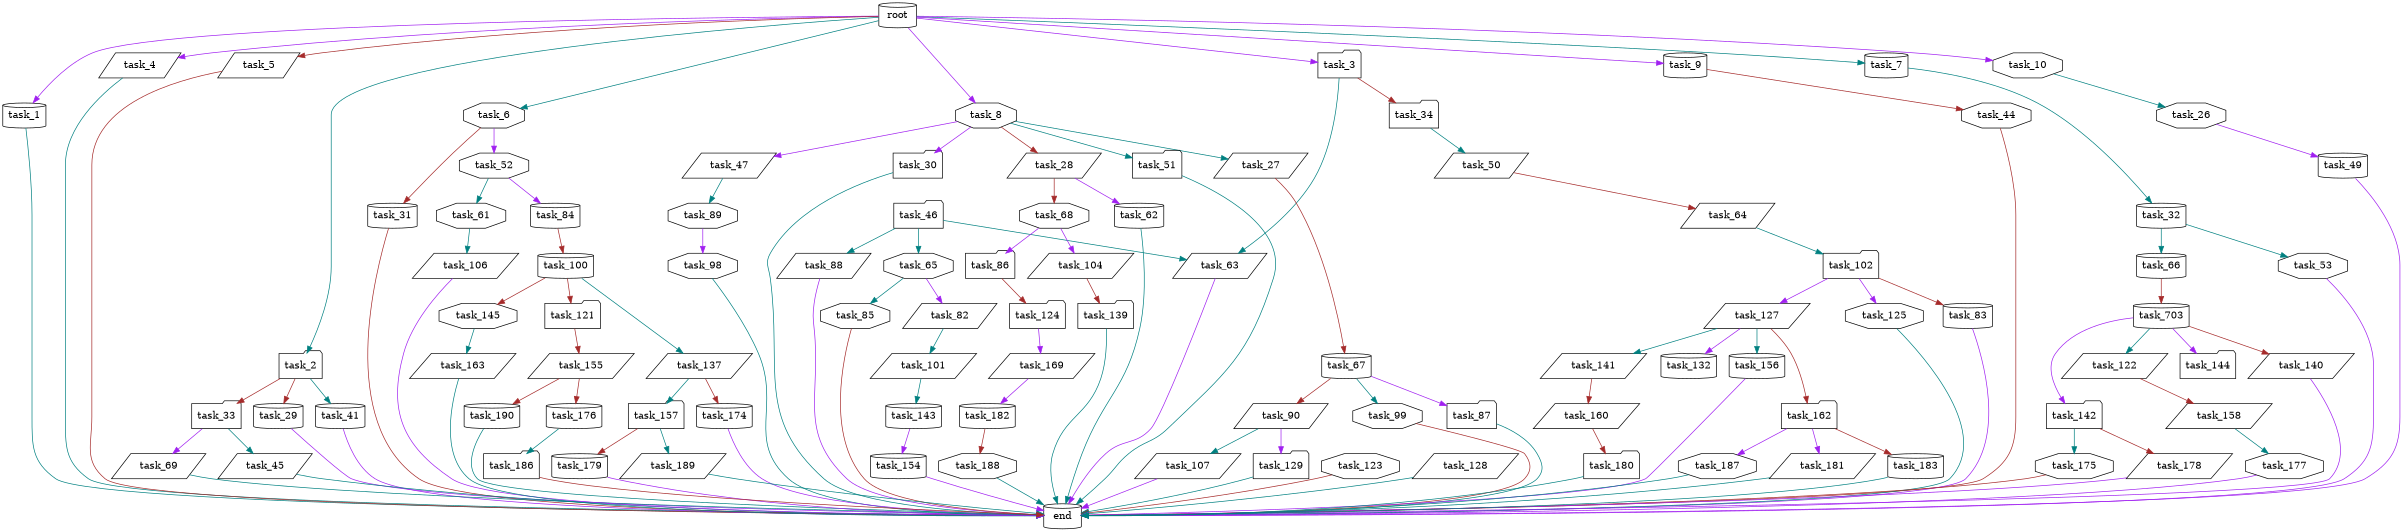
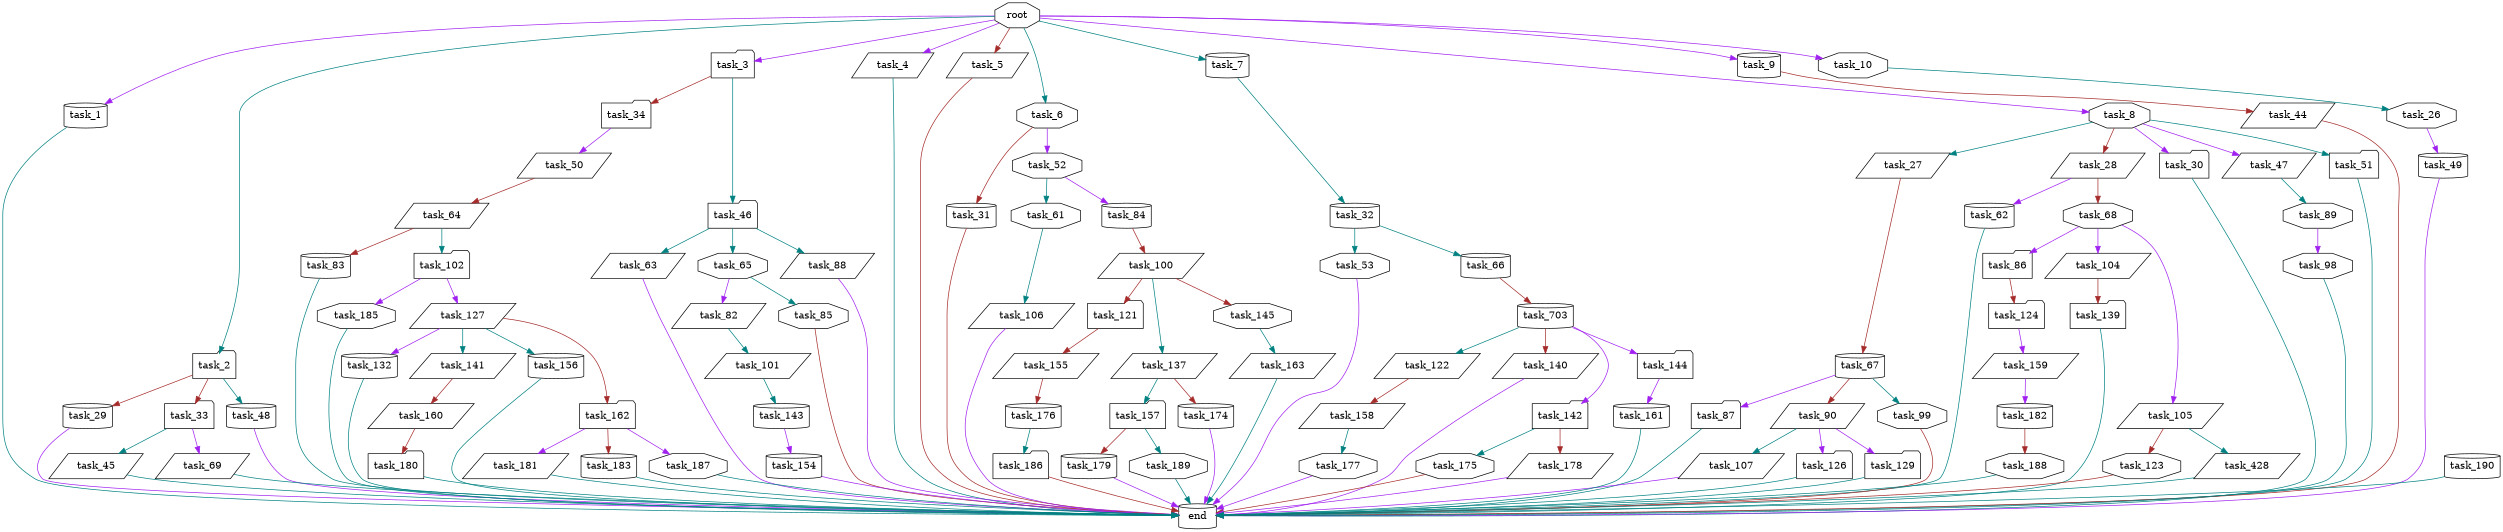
  digraph {
    node [shape=parallelogram]
    edge [color=teal]
-   root [shape=cylinder]
+   root [shape=octagon]
    task_1 [shape=cylinder]
    task_2 [shape=folder]
    task_3 [shape=folder]
    task_4
    task_5
    task_6 [shape=octagon]
    task_7 [shape=cylinder]
    task_8 [shape=octagon]
    task_9 [shape=cylinder]
    task_10 [shape=octagon]
    end [shape=cylinder]
    task_29 [shape=cylinder]
    task_33 [shape=folder]
-   task_48 [shape=cylinder label=task_41]
+   task_48 [shape=cylinder]
    task_34 [shape=folder]
    task_46 [shape=folder]
    task_31 [shape=cylinder]
    task_52 [shape=octagon]
    task_32 [shape=cylinder]
    task_27
    task_28
    task_30 [shape=folder]
    task_47
    task_51 [shape=folder]
-   task_44 [shape=octagon]
+   task_44
    task_26 [shape=octagon]
    task_45
    task_69
    task_50
    task_63
    task_65 [shape=octagon]
    task_88
    task_61 [shape=octagon]
    task_84 [shape=cylinder]
    task_53 [shape=octagon]
    task_66 [shape=cylinder]
    task_67 [shape=cylinder]
    task_62 [shape=cylinder]
    task_68 [shape=octagon]
    task_89 [shape=octagon]
    task_49 [shape=cylinder]
    task_87 [shape=folder]
    task_90
    task_99 [shape=octagon]
    task_86 [shape=folder]
    task_104
+   task_105
    n49 [label=task_703 shape=cylinder]
    task_64
    task_82
    task_85 [shape=octagon]
    task_98 [shape=octagon]
    task_83 [shape=cylinder]
    task_102 [shape=folder]
    task_106
-   task_100 [shape=cylinder]
-   task_125 [shape=octagon]
+   task_100
+   task_125 [shape=octagon label=task_185]
    task_127
    task_101
    task_122
    task_140
    task_142 [shape=folder]
    task_144 [shape=folder]
    task_107
+   task_126 [shape=folder]
    task_129 [shape=folder]
    task_124 [shape=folder]
    task_139 [shape=folder]
    task_123 [shape=octagon]
-   task_128
+   task_128 [label=task_428]
    task_143 [shape=cylinder]
    task_121 [shape=folder]
    task_137
    task_145 [shape=octagon]
-   task_159 [label=task_169]
+   task_159
    task_155
    task_157 [shape=folder]
    task_174 [shape=cylinder]
    task_163
    task_154 [shape=cylinder]
    n82 [label=task_132 shape=cylinder]
    task_141
    task_156 [shape=cylinder]
    task_162 [shape=folder]
    task_158
    task_175 [shape=octagon]
    task_178
+   task_161 [shape=cylinder]
    task_176 [shape=cylinder]
    task_190 [shape=cylinder]
    task_177 [shape=octagon]
    task_182 [shape=cylinder]
    task_160
    task_181
    task_183 [shape=cylinder]
    task_187 [shape=octagon]
    task_179 [shape=cylinder]
-   task_189
+   task_189 [shape=octagon]
    task_180 [shape=folder]
    task_186 [shape=folder]
    task_188 [shape=octagon]
    root -> task_1 [color=purple]
    root -> task_2
    root -> task_3 [color=purple]
    root -> task_4 [color=purple]
    root -> task_5 [color=brown]
    root -> task_6
    root -> task_7
    root -> task_8 [color=purple]
    root -> task_9 [color=purple]
    root -> task_10 [color=purple]
    task_1 -> end
    task_2 -> task_29 [color=brown]
    task_2 -> task_33 [color=brown]
    task_2 -> task_48
    task_3 -> task_34 [color=brown]
-   task_3 -> task_63
+   task_3 -> task_46
    task_4 -> end
    task_5 -> end [color=brown]
    task_6 -> task_31 [color=brown]
    task_6 -> task_52 [color=purple]
    task_7 -> task_32
    task_8 -> task_27
    task_8 -> task_28 [color=brown]
    task_8 -> task_30 [color=purple]
    task_8 -> task_47 [color=purple]
    task_8 -> task_51
    task_9 -> task_44 [color=brown]
    task_10 -> task_26
    task_29 -> end [color=purple]
    task_33 -> task_45
    task_33 -> task_69 [color=purple]
    task_48 -> end [color=purple]
-   task_34 -> task_50
+   task_34 -> task_50 [color=purple]
    task_46 -> task_63
    task_46 -> task_65
    task_46 -> task_88
    task_31 -> end [color=brown]
    task_52 -> task_61
    task_52 -> task_84 [color=purple]
    task_32 -> task_53
    task_32 -> task_66
    task_27 -> task_67 [color=brown]
    task_28 -> task_62 [color=purple]
    task_28 -> task_68 [color=brown]
    task_30 -> end
    task_47 -> task_89
    task_51 -> end
    task_44 -> end [color=brown]
    task_26 -> task_49 [color=purple]
    task_45 -> end
    task_69 -> end
    task_50 -> task_64 [color=brown]
    task_63 -> end [color=purple]
    task_65 -> task_82 [color=purple]
    task_65 -> task_85
    task_88 -> end [color=purple]
    task_61 -> task_106
    task_84 -> task_100 [color=brown]
    task_53 -> end [color=purple]
    task_66 -> n49 [color=brown]
    task_67 -> task_87 [color=purple]
    task_67 -> task_90 [color=brown]
    task_67 -> task_99
    task_62 -> end
    task_68 -> task_86 [color=purple]
    task_68 -> task_104 [color=purple]
+   task_68 -> task_105 [color=purple]
    task_89 -> task_98 [color=purple]
    task_49 -> end [color=purple]
    task_87 -> end
    task_90 -> task_107
+   task_90 -> task_126 [color=purple]
    task_90 -> task_129 [color=purple]
    task_99 -> end [color=brown]
    task_86 -> task_124 [color=brown]
    task_104 -> task_139 [color=brown]
+   task_105 -> task_123 [color=brown]
+   task_105 -> task_128
    n49 -> task_122
    n49 -> task_140 [color=brown]
    n49 -> task_142 [color=purple]
    n49 -> task_144 [color=purple]
-   task_102 -> task_83 [color=brown]
+   task_64 -> task_83 [color=brown]
    task_64 -> task_102
    task_82 -> task_101
    task_85 -> end [color=brown]
    task_98 -> end
-   task_83 -> end [color=purple]
+   task_83 -> end
    task_102 -> task_125 [color=purple]
    task_102 -> task_127 [color=purple]
    task_106 -> end [color=purple]
    task_100 -> task_121 [color=brown]
    task_100 -> task_137
    task_100 -> task_145 [color=brown]
    task_125 -> end
    task_127 -> n82 [color=purple]
    task_127 -> task_141
    task_127 -> task_156
    task_127 -> task_162 [color=brown]
    task_101 -> task_143
    task_122 -> task_158 [color=brown]
    task_140 -> end [color=purple]
    task_142 -> task_175
    task_142 -> task_178 [color=brown]
+   task_144 -> task_161 [color=purple]
    task_107 -> end [color=purple]
+   task_126 -> end
    task_129 -> end
    task_124 -> task_159 [color=purple]
    task_139 -> end
    task_123 -> end [color=brown]
    task_128 -> end
    task_143 -> task_154 [color=purple]
    task_121 -> task_155 [color=brown]
    task_137 -> task_157
    task_137 -> task_174 [color=brown]
    task_145 -> task_163
    task_159 -> task_182 [color=purple]
    task_155 -> task_176 [color=brown]
-   task_155 -> task_190 [color=brown]
    task_157 -> task_179 [color=brown]
    task_157 -> task_189
    task_174 -> end [color=purple]
    task_163 -> end
    task_154 -> end [color=purple]
+   n82 -> end
    task_141 -> task_160 [color=brown]
-   task_156 -> end [color=purple]
+   task_156 -> end
    task_162 -> task_181 [color=purple]
    task_162 -> task_183 [color=brown]
    task_162 -> task_187 [color=purple]
    task_158 -> task_177
    task_175 -> end [color=brown]
    task_178 -> end [color=purple]
+   task_161 -> end
    task_176 -> task_186
    task_190 -> end
    task_177 -> end [color=purple]
    task_182 -> task_188 [color=brown]
    task_160 -> task_180 [color=brown]
    task_181 -> end
    task_183 -> end
    task_187 -> end
    task_179 -> end [color=purple]
    task_189 -> end
    task_180 -> end
    task_186 -> end [color=brown]
    task_188 -> end
  }
